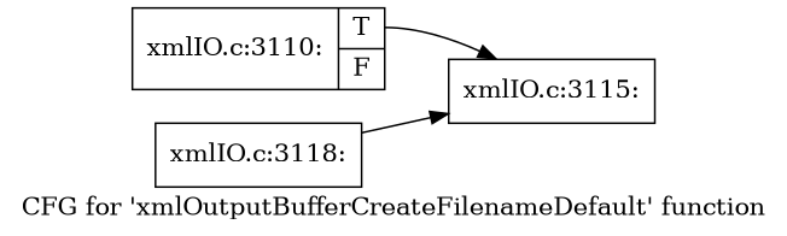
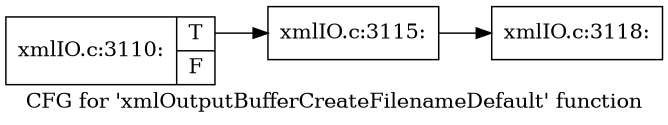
  digraph {
    label="CFG for 'xmlOutputBufferCreateFilenameDefault' function"
    rankdir=LR
    node [shape=record]
    n1 [label="{xmlIO.c:3110:|{<s0>T|<s1>F}}"]
    n2 [label="{xmlIO.c:3115:}"]
    n3 [label="{xmlIO.c:3118:}"]
    n1 -> n2 [tailport=s0]
-   n3 -> n2
+   n2 -> n3
  }
